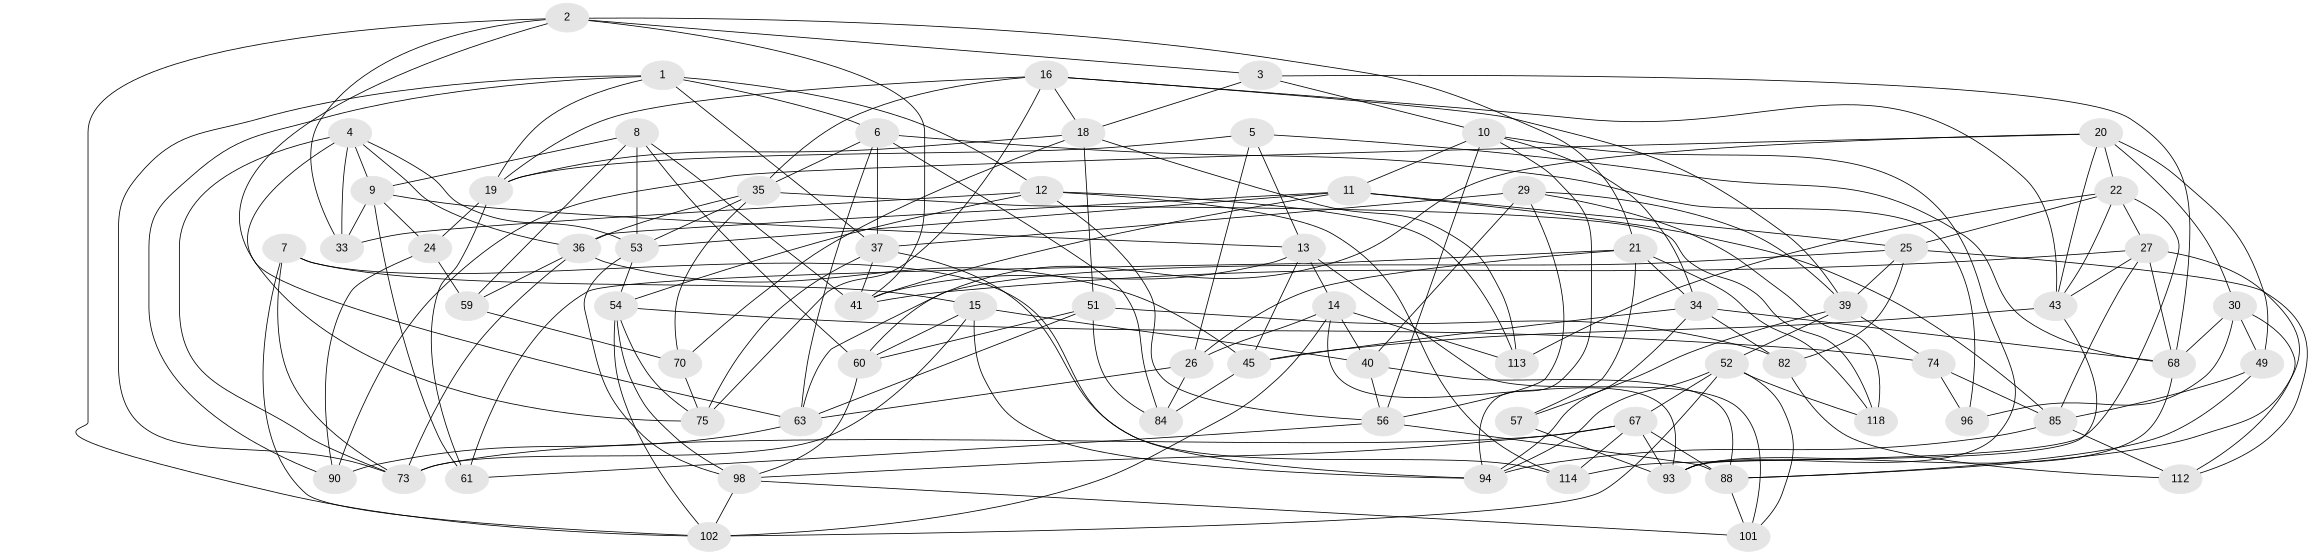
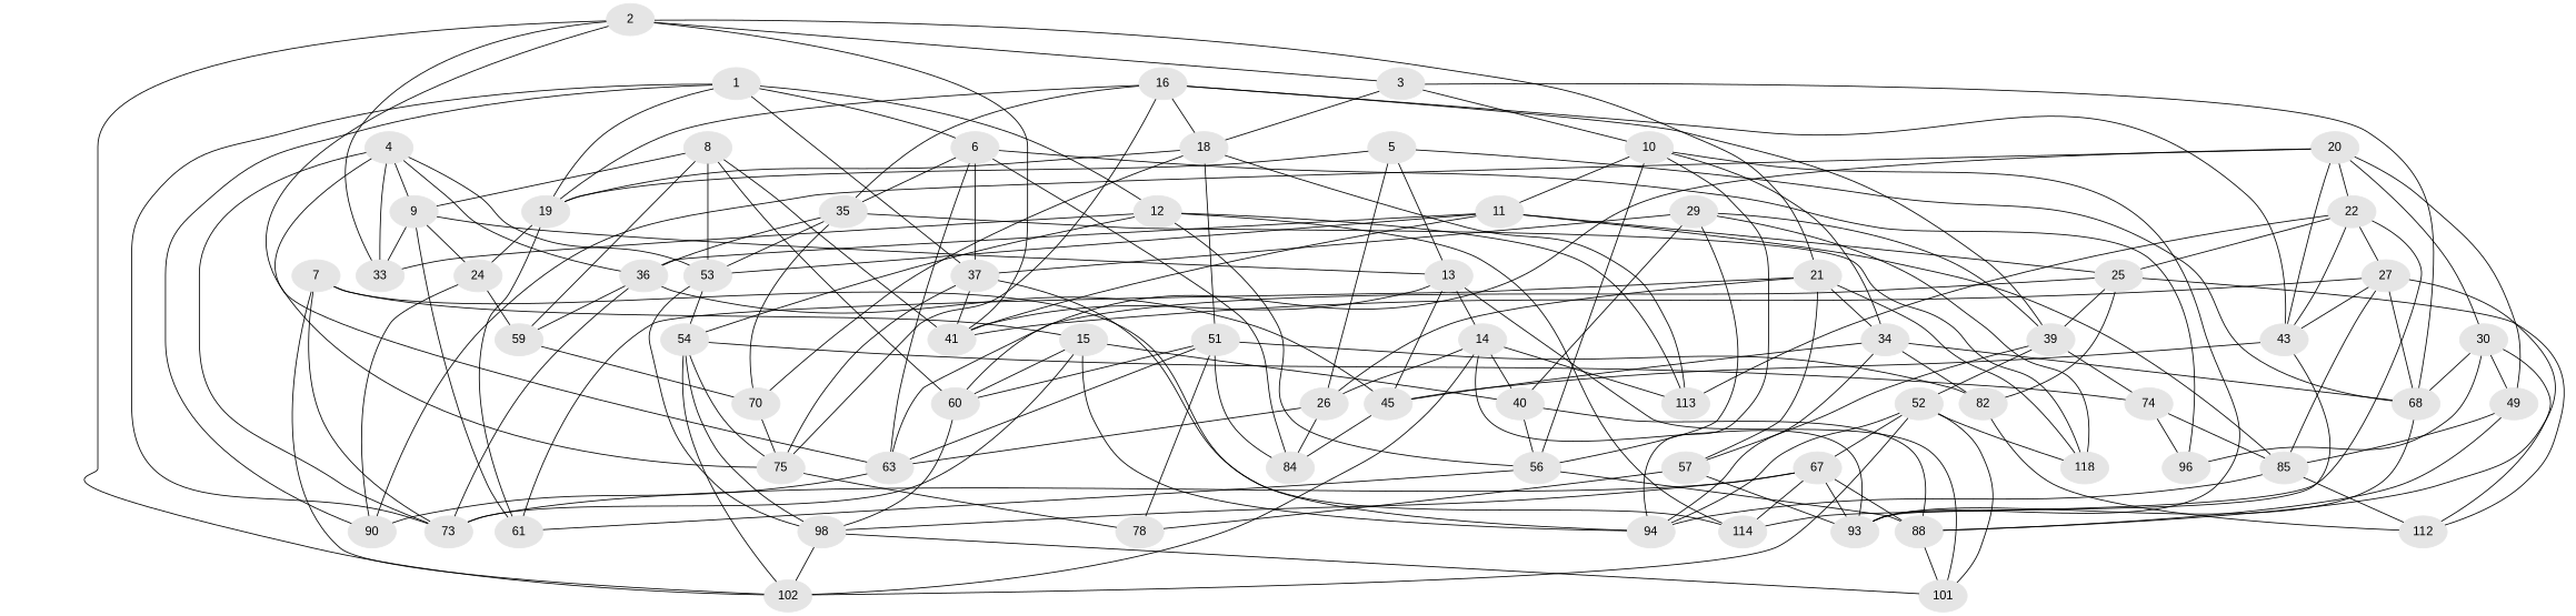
  graph {
    fontname="Liberation Sans"
    node [color=gray90 fontname="Liberation Sans" style=filled]
    edge [fontname="Liberation Sans"]
    1 [super="+115"]
    6 [super="+76"]
    12 [super="+38"]
    19 [super="+48"]
    37 [super="+99"]
    73 [super="+111"]
    90
    63 [super="+80"]
    35 [super="+105"]
    84
    96
    33
    114
    56 [super="+72"]
    54 [super="+81"]
    113
    24
    61
    41 [super="+55"]
    75 [super="+89"]
    94 [super="+95"]
    2 [super="+77"]
    3
    21 [super="+66"]
    102 [super="+103"]
    10 [super="+79"]
    18 [super="+31"]
    68 [super="+91"]
    26 [super="+106"]
    34 [super="+62"]
    57
    118
+   78
    11 [super="+65"]
    93 [super="+109"]
    51 [super="+64"]
    70
    4 [super="+87"]
    9 [super="+42"]
    36 [super="+100"]
    53 [super="+108"]
    13 [super="+44"]
    45 [super="+46"]
    59
    98 [super="+117"]
    14 [super="+23"]
    101
    5
    15 [super="+17"]
    60 [super="+71"]
    40 [super="+104"]
    7
    8 [super="+28"]
    25 [super="+116"]
    85 [super="+86"]
    82
    88 [super="+97"]
    39 [super="+92"]
    112
    74
    16 [super="+83"]
    43 [super="+47"]
    52 [super="+58"]
    20 [super="+32"]
    22 [super="+107"]
    30 [super="+110"]
    49
    27 [super="+69"]
    29 [super="+50"]
    67 [super="+119"]
    1 -- 6
    1 -- 12
    1 -- 19
    1 -- 37
    1 -- 73
    1 -- 90
    6 -- 37
    6 -- 63
    6 -- 35
    6 -- 84
    6 -- 96
    12 -- 33
    12 -- 114
    12 -- 56
    12 -- 54
    12 -- 113
    19 -- 24
    19 -- 61
    37 -- 41
    37 -- 75
    37 -- 94
    63 -- 90
    35 -- 118
    35 -- 70
    35 -- 36
    35 -- 53
    56 -- 61
    56 -- 88
    54 -- 75
    54 -- 102
    54 -- 98
    54 -- 74
    24 -- 90
    24 -- 59
+   75 -- 78
    2 -- 33
    2 -- 41
    2 -- 75
    2 -- 3
    2 -- 21
    2 -- 102
    3 -- 10
    3 -- 18
    3 -- 68
    21 -- 61
    21 -- 26
    21 -- 34
    21 -- 57
    21 -- 118
    10 -- 56
    10 -- 94
    10 -- 34
    10 -- 11
    10 -- 93
    18 -- 19
    18 -- 113
    18 -- 51
    18 -- 70
    68 -- 93
    26 -- 63
    26 -- 84
    34 -- 94
    34 -- 68
    34 -- 45
    34 -- 82
+   57 -- 78
    57 -- 93
    11 -- 41
    11 -- 36
    11 -- 53
    11 -- 25
    11 -- 85
    51 -- 63
    51 -- 84
+   51 -- 78
    51 -- 60
    51 -- 82
    70 -- 75
    4 -- 73
    4 -- 63
    4 -- 33
    4 -- 9
    4 -- 36
    4 -- 53
    9 -- 33
    9 -- 24
    9 -- 61
    9 -- 13
    36 -- 73
    36 -- 45
    36 -- 59
    53 -- 54
    53 -- 98
    13 -- 41
    13 -- 45
    13 -- 14
    13 -- 101
    45 -- 84
    59 -- 70
    98 -- 102
    98 -- 101
    14 -- 113
    14 -- 102
    14 -- 26
    14 -- 93
    14 -- 40
    5 -- 19
    5 -- 68
    5 -- 26
    5 -- 13
    15 -- 73
    15 -- 94
    15 -- 60 [weight=2]
    15 -- 40
    60 -- 98
    40 -- 56
    40 -- 88
    7 -- 73
    7 -- 114
    7 -- 102
    7 -- 15
    8 -- 41
    8 -- 9
    8 -- 53
    8 -- 59
    8 -- 60
    25 -- 63
    25 -- 82
    25 -- 39
    25 -- 112
    85 -- 94
    85 -- 112
    82 -- 112
    88 -- 101
    39 -- 57
    39 -- 74
    39 -- 52
    74 -- 96
    74 -- 85
    16 -- 19
    16 -- 35
    16 -- 75
    16 -- 18
    16 -- 39
    16 -- 43
    43 -- 93
    43 -- 45
    52 -- 94
    52 -- 102
    52 -- 118
    52 -- 101
    52 -- 67
    20 -- 90
    20 -- 60
    20 -- 43
    20 -- 22
    20 -- 30
    20 -- 49
    22 -- 114
    22 -- 113
    22 -- 25
    22 -- 43
    22 -- 27
    30 -- 96 [weight=2]
    30 -- 68
    30 -- 112
    30 -- 49
    49 -- 85
    49 -- 88
    27 -- 41
    27 -- 68
    27 -- 85
    27 -- 88
    27 -- 43
    29 -- 37
    29 -- 56
    29 -- 118
    29 -- 40 [weight=2]
    29 -- 39
    67 -- 73
    67 -- 114
    67 -- 93
    67 -- 98
    67 -- 88
  }
